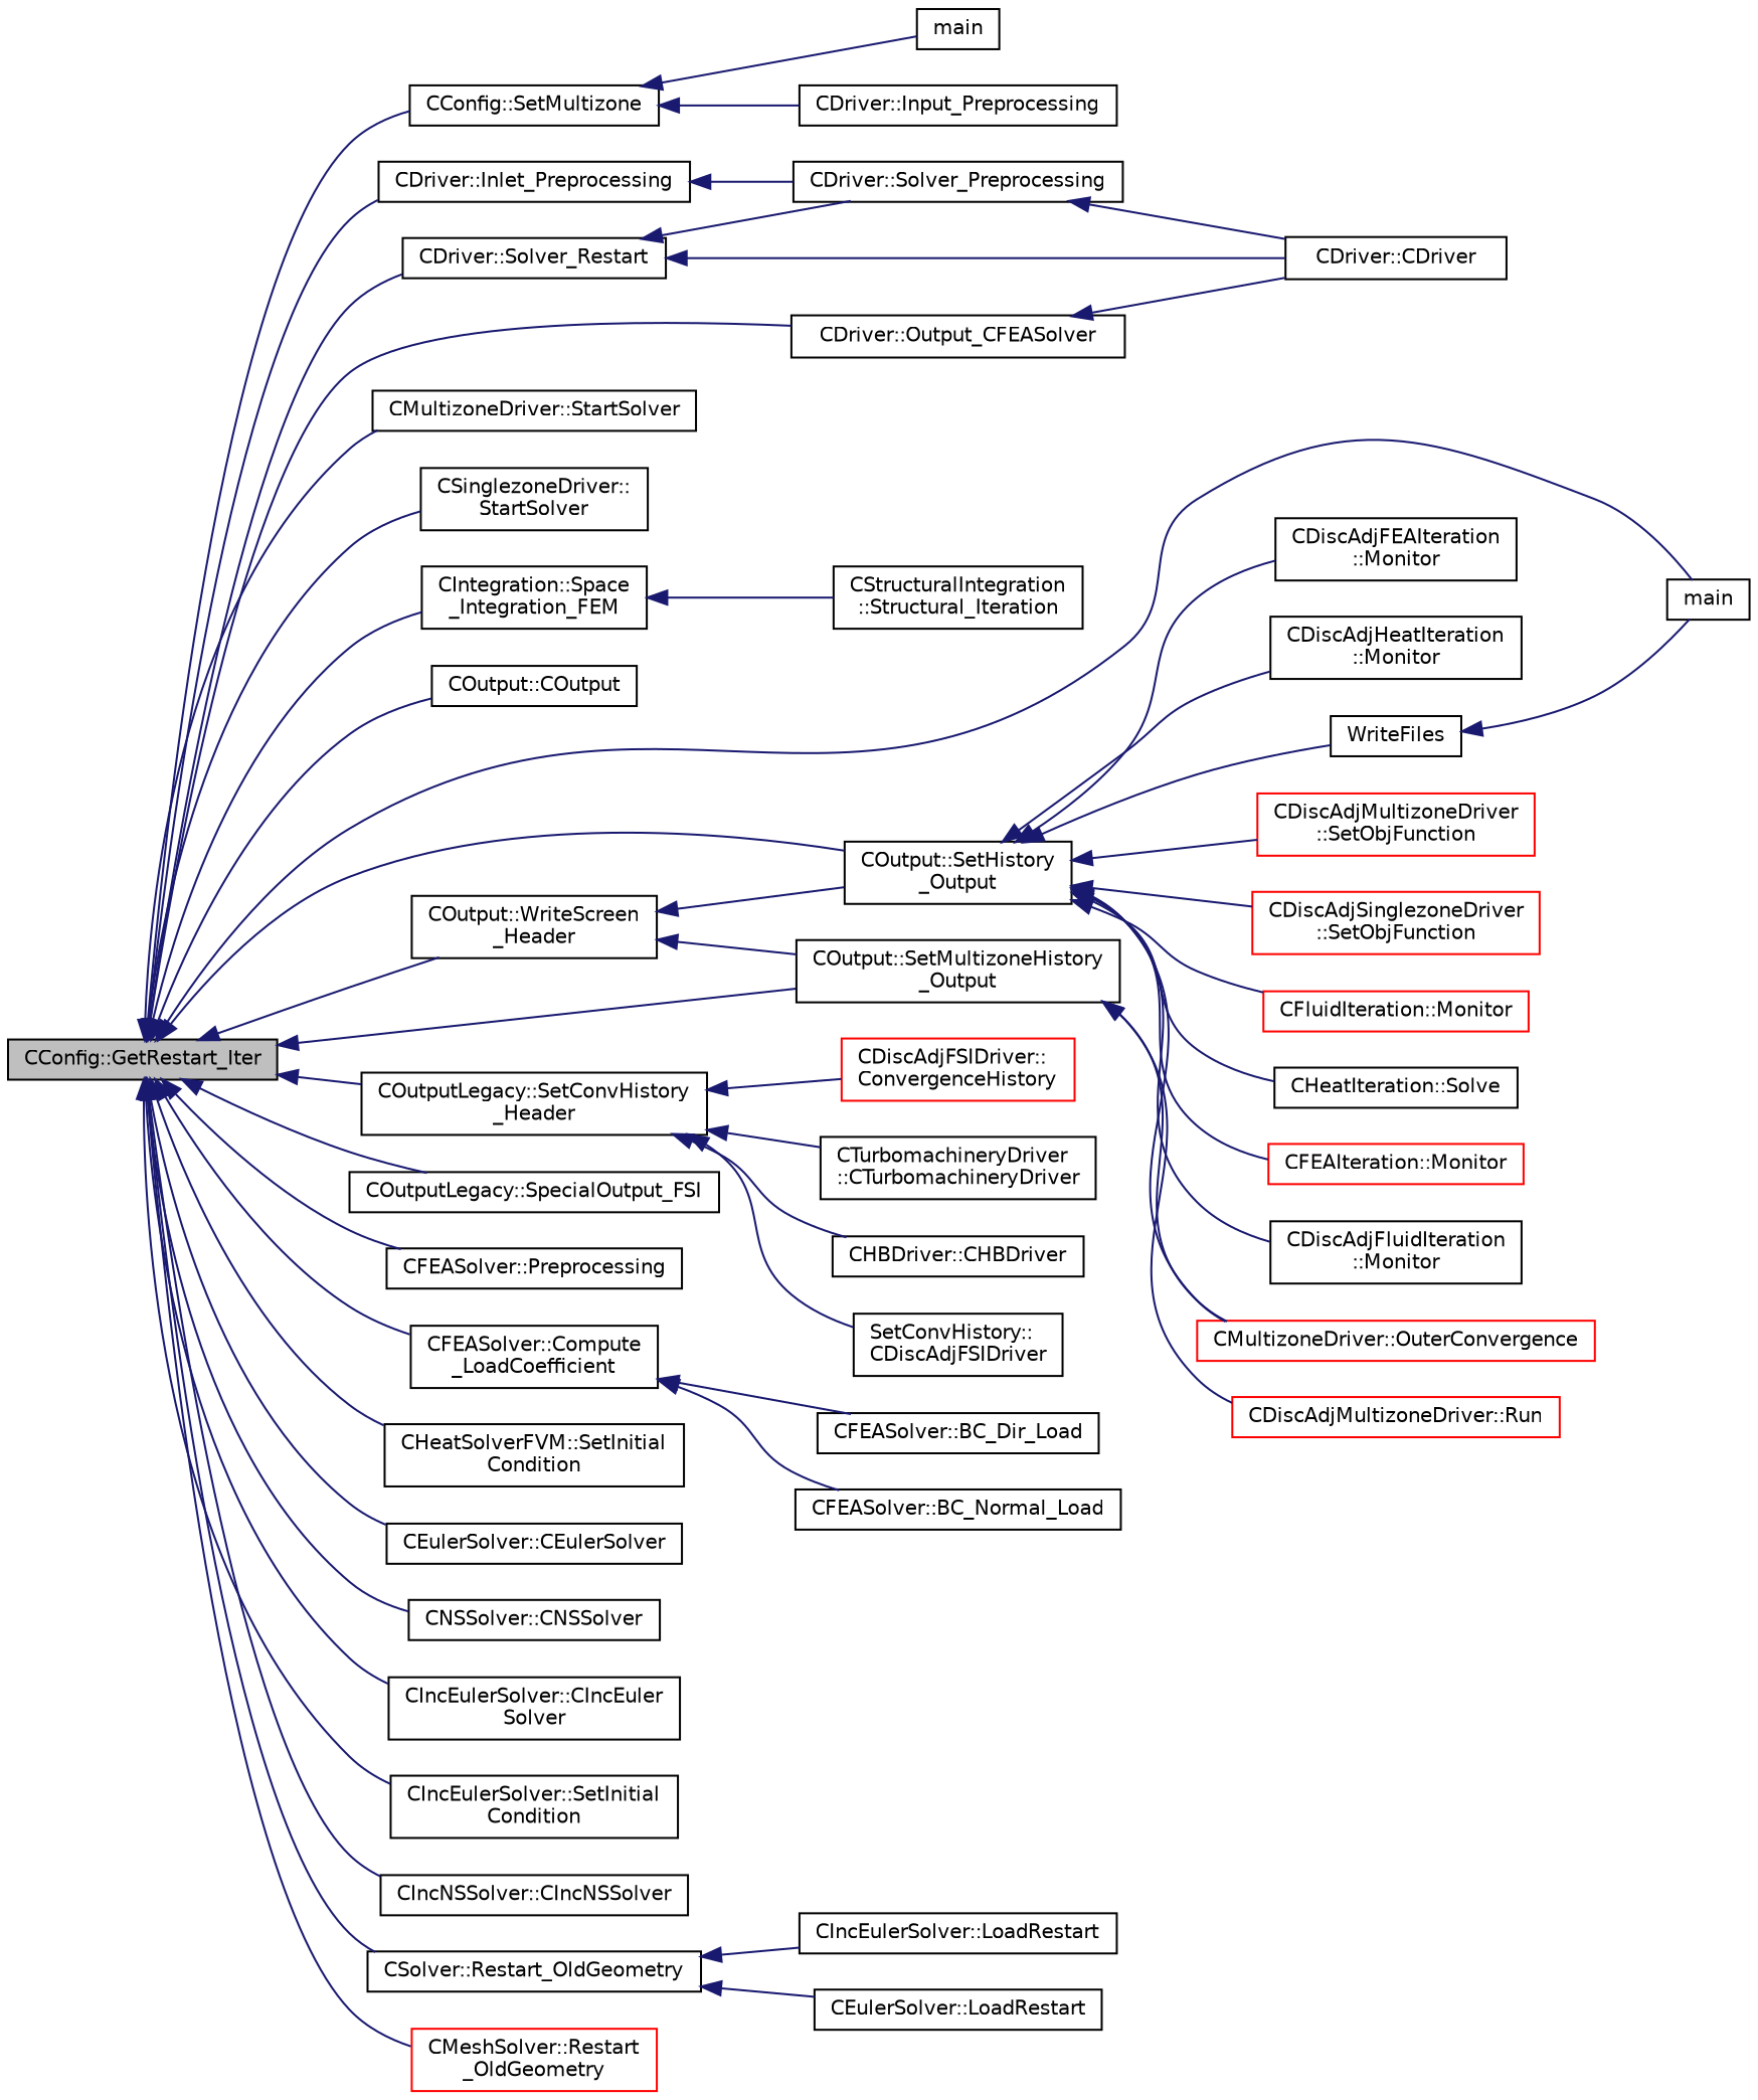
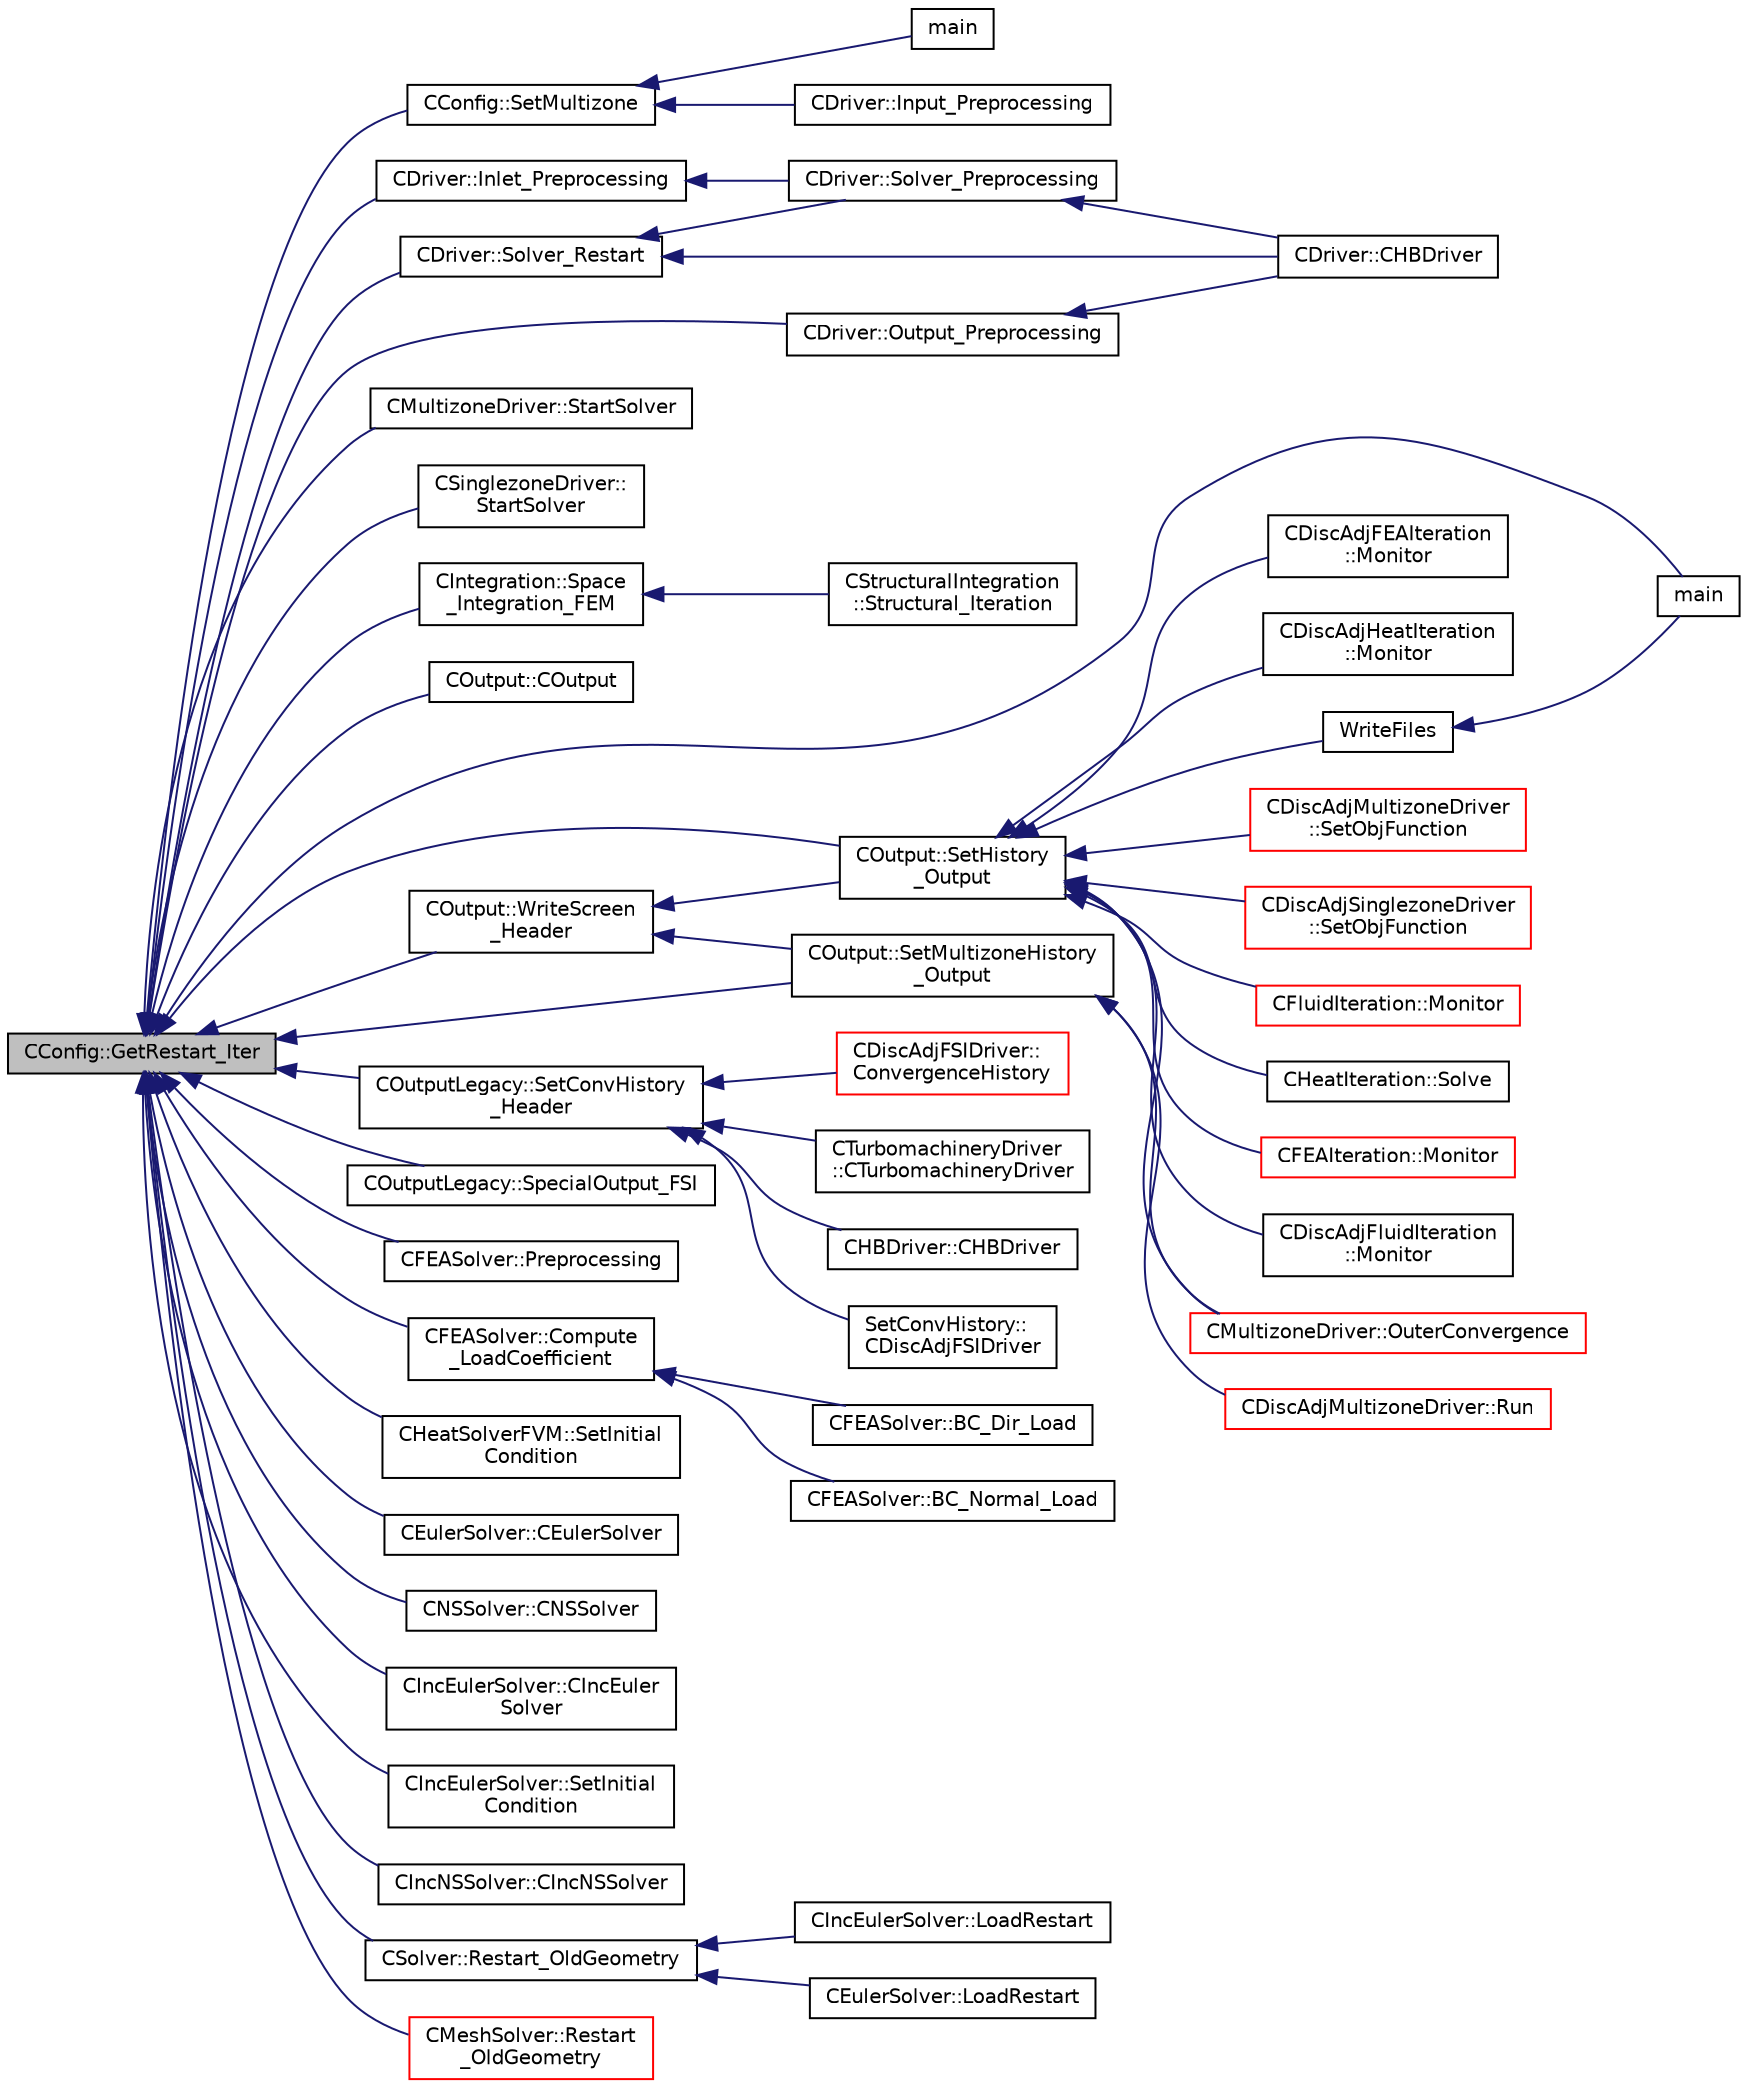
  digraph {
    rankdir=LR
    node [color=black fillcolor=white fontname=Helvetica fontsize=10 shape=record style=filled]
    edge [color=midnightblue dir=back fontname=Helvetica fontsize=10 labelfontname=Helvetica labelfontsize=10 style=solid]
    n1 [fillcolor=grey75 fontcolor=black height=0.2 label="CConfig::GetRestart_Iter" width=0.4]
    n2 [height=0.2 label="CConfig::SetMultizone" width=0.4]
    n3 [height=0.2 label="CDriver::Inlet_Preprocessing" width=0.4]
    n4 [height=0.2 label="CDriver::Solver_Restart" width=0.4]
-   n5 [height=0.2 label="CDriver::Output_CFEASolver" width=0.4]
+   n5 [height=0.2 label="CDriver::Output_Preprocessing" width=0.4]
    n6 [height=0.2 label="CMultizoneDriver::StartSolver" width=0.4]
    n7 [height=0.2 label="CSinglezoneDriver::\lStartSolver" width=0.4]
    n8 [height=0.2 label="CIntegration::Space\l_Integration_FEM" width=0.4]
    n9 [height=0.2 label="COutput::COutput" width=0.4]
    n10 [height=0.2 label="COutput::SetHistory\l_Output" width=0.4]
    n11 [height=0.2 label=main width=0.4]
    n12 [height=0.2 label="COutput::SetMultizoneHistory\l_Output" width=0.4]
    n13 [height=0.2 label="COutput::WriteScreen\l_Header" width=0.4]
    n14 [height=0.2 label="COutputLegacy::SetConvHistory\l_Header" width=0.4]
    n15 [height=0.2 label="COutputLegacy::SpecialOutput_FSI" width=0.4]
    n16 [height=0.2 label="CFEASolver::Preprocessing" width=0.4]
    n17 [height=0.2 label="CFEASolver::Compute\l_LoadCoefficient" width=0.4]
    n18 [height=0.2 label="CHeatSolverFVM::SetInitial\lCondition" width=0.4]
    n19 [height=0.2 label="CEulerSolver::CEulerSolver" width=0.4]
    n20 [height=0.2 label="CNSSolver::CNSSolver" width=0.4]
    n21 [height=0.2 label="CIncEulerSolver::CIncEuler\lSolver" width=0.4]
    n22 [height=0.2 label="CIncEulerSolver::SetInitial\lCondition" width=0.4]
    n23 [height=0.2 label="CIncNSSolver::CIncNSSolver" width=0.4]
    n24 [height=0.2 label="CSolver::Restart_OldGeometry" width=0.4]
    n25 [color=red height=0.2 label="CMeshSolver::Restart\l_OldGeometry" width=0.4]
    n26 [height=0.2 label="CDriver::Input_Preprocessing" width=0.4]
    n27 [height=0.2 label=main width=0.4]
    n28 [height=0.2 label="CDriver::Solver_Preprocessing" width=0.4]
-   n29 [height=0.2 label="CDriver::CDriver" width=0.4]
+   n29 [height=0.2 label="CDriver::CHBDriver" width=0.4]
    n30 [height=0.2 label="CStructuralIntegration\l::Structural_Iteration" width=0.4]
    n31 [color=red height=0.2 label="CDiscAdjMultizoneDriver\l::SetObjFunction" width=0.4]
    n32 [color=red height=0.2 label="CDiscAdjSinglezoneDriver\l::SetObjFunction" width=0.4]
    n33 [color=red height=0.2 label="CMultizoneDriver::OuterConvergence" width=0.4]
    n34 [color=red height=0.2 label="CFluidIteration::Monitor" width=0.4]
    n35 [height=0.2 label="CHeatIteration::Solve" width=0.4]
    n36 [color=red height=0.2 label="CFEAIteration::Monitor" width=0.4]
    n37 [height=0.2 label="CDiscAdjFluidIteration\l::Monitor" width=0.4]
    n38 [height=0.2 label="CDiscAdjFEAIteration\l::Monitor" width=0.4]
    n39 [height=0.2 label="CDiscAdjHeatIteration\l::Monitor" width=0.4]
    n40 [height=0.2 label=WriteFiles width=0.4]
    n41 [color=red height=0.2 label="CDiscAdjMultizoneDriver::Run" width=0.4]
    n42 [height=0.2 label="CTurbomachineryDriver\l::CTurbomachineryDriver" width=0.4]
    n43 [height=0.2 label="CHBDriver::CHBDriver" width=0.4]
    n44 [height=0.2 label="SetConvHistory::\lCDiscAdjFSIDriver" width=0.4]
    n45 [color=red height=0.2 label="CDiscAdjFSIDriver::\lConvergenceHistory" width=0.4]
    n46 [height=0.2 label="CFEASolver::BC_Normal_Load" width=0.4]
    n47 [height=0.2 label="CFEASolver::BC_Dir_Load" width=0.4]
    n48 [height=0.2 label="CEulerSolver::LoadRestart" width=0.4]
    n49 [height=0.2 label="CIncEulerSolver::LoadRestart" width=0.4]
    n1 -> n2
    n1 -> n3
    n1 -> n4
    n1 -> n5
    n1 -> n6
    n1 -> n7
    n1 -> n8
    n1 -> n9
    n1 -> n10
    n1 -> n11
    n1 -> n12
    n1 -> n13
    n1 -> n14
    n1 -> n15
    n1 -> n16
    n1 -> n17
    n1 -> n18
    n1 -> n19
    n1 -> n20
    n1 -> n21
    n1 -> n22
    n1 -> n23
    n1 -> n24
    n1 -> n25
    n2 -> n26
    n2 -> n27
    n3 -> n28
    n4 -> n28
    n4 -> n29
    n5 -> n29
    n8 -> n30
    n10 -> n31
    n10 -> n32
    n10 -> n33
    n10 -> n34
    n10 -> n35
    n10 -> n36
    n10 -> n37
    n10 -> n38
    n10 -> n39
    n10 -> n40
    n12 -> n33
    n12 -> n41
    n13 -> n10
    n13 -> n12
    n14 -> n42
    n14 -> n43
    n14 -> n44
    n14 -> n45
    n17 -> n46
    n17 -> n47
    n24 -> n48
    n24 -> n49
    n28 -> n29
    n40 -> n11
  }
